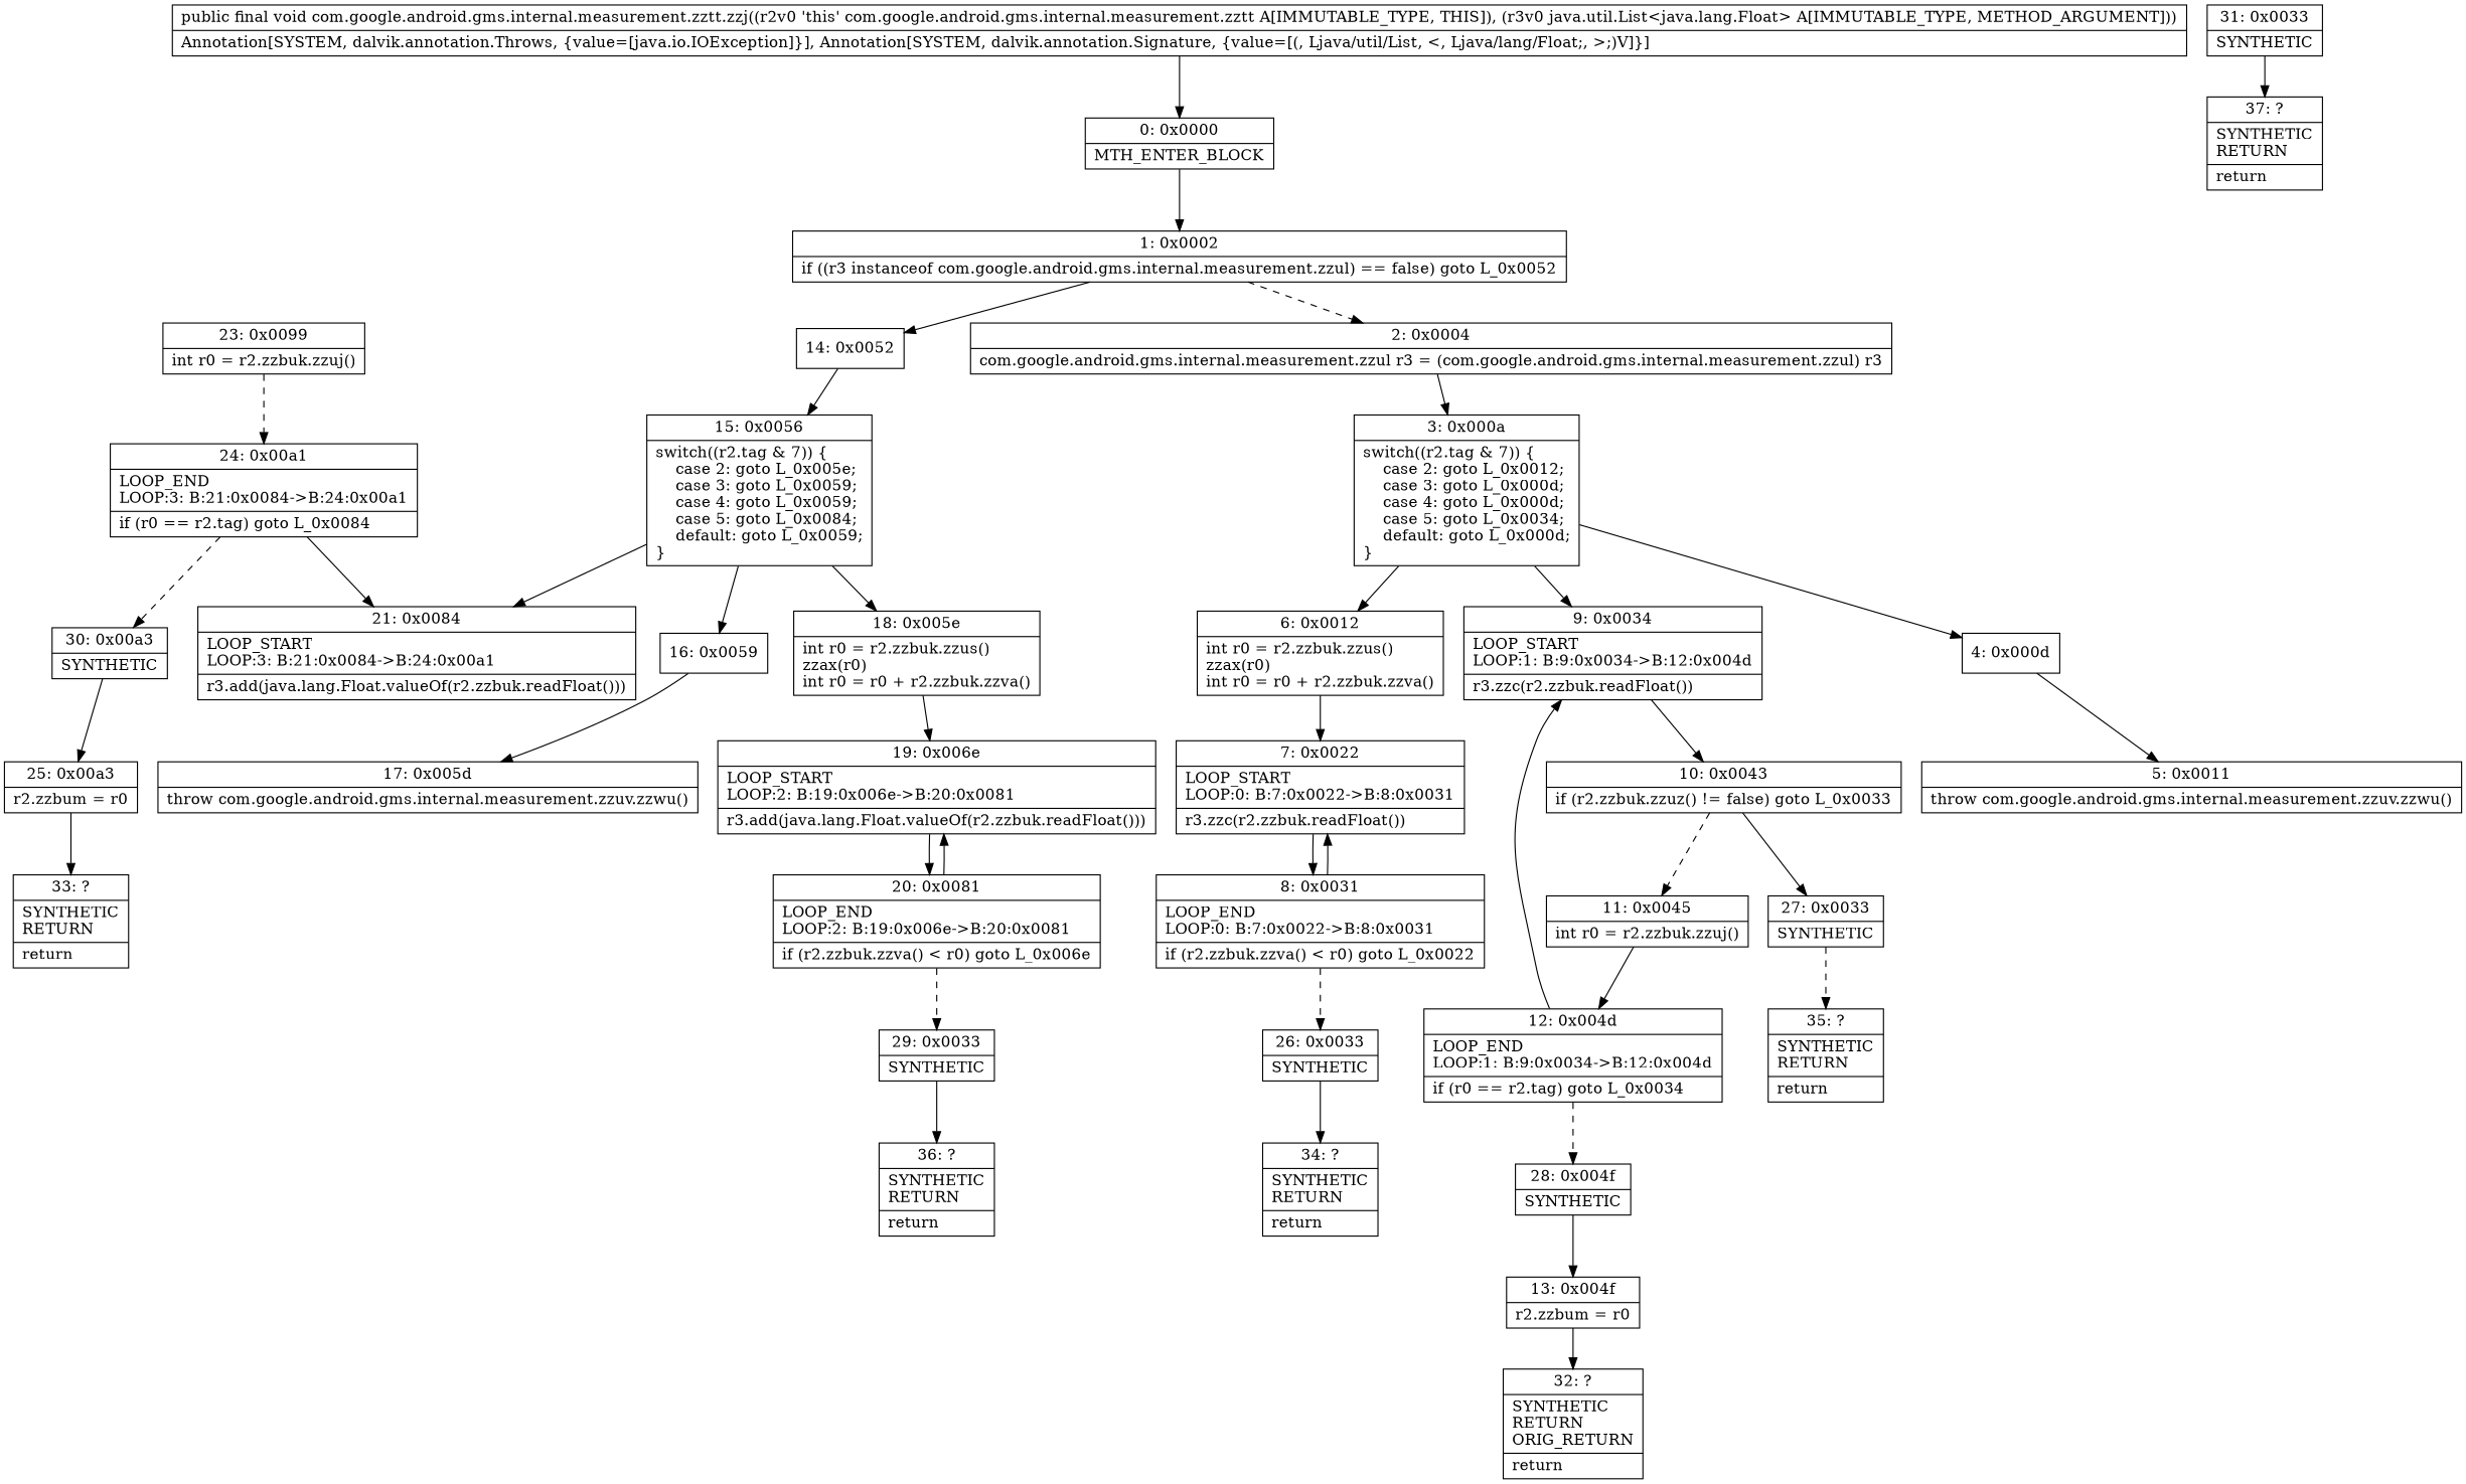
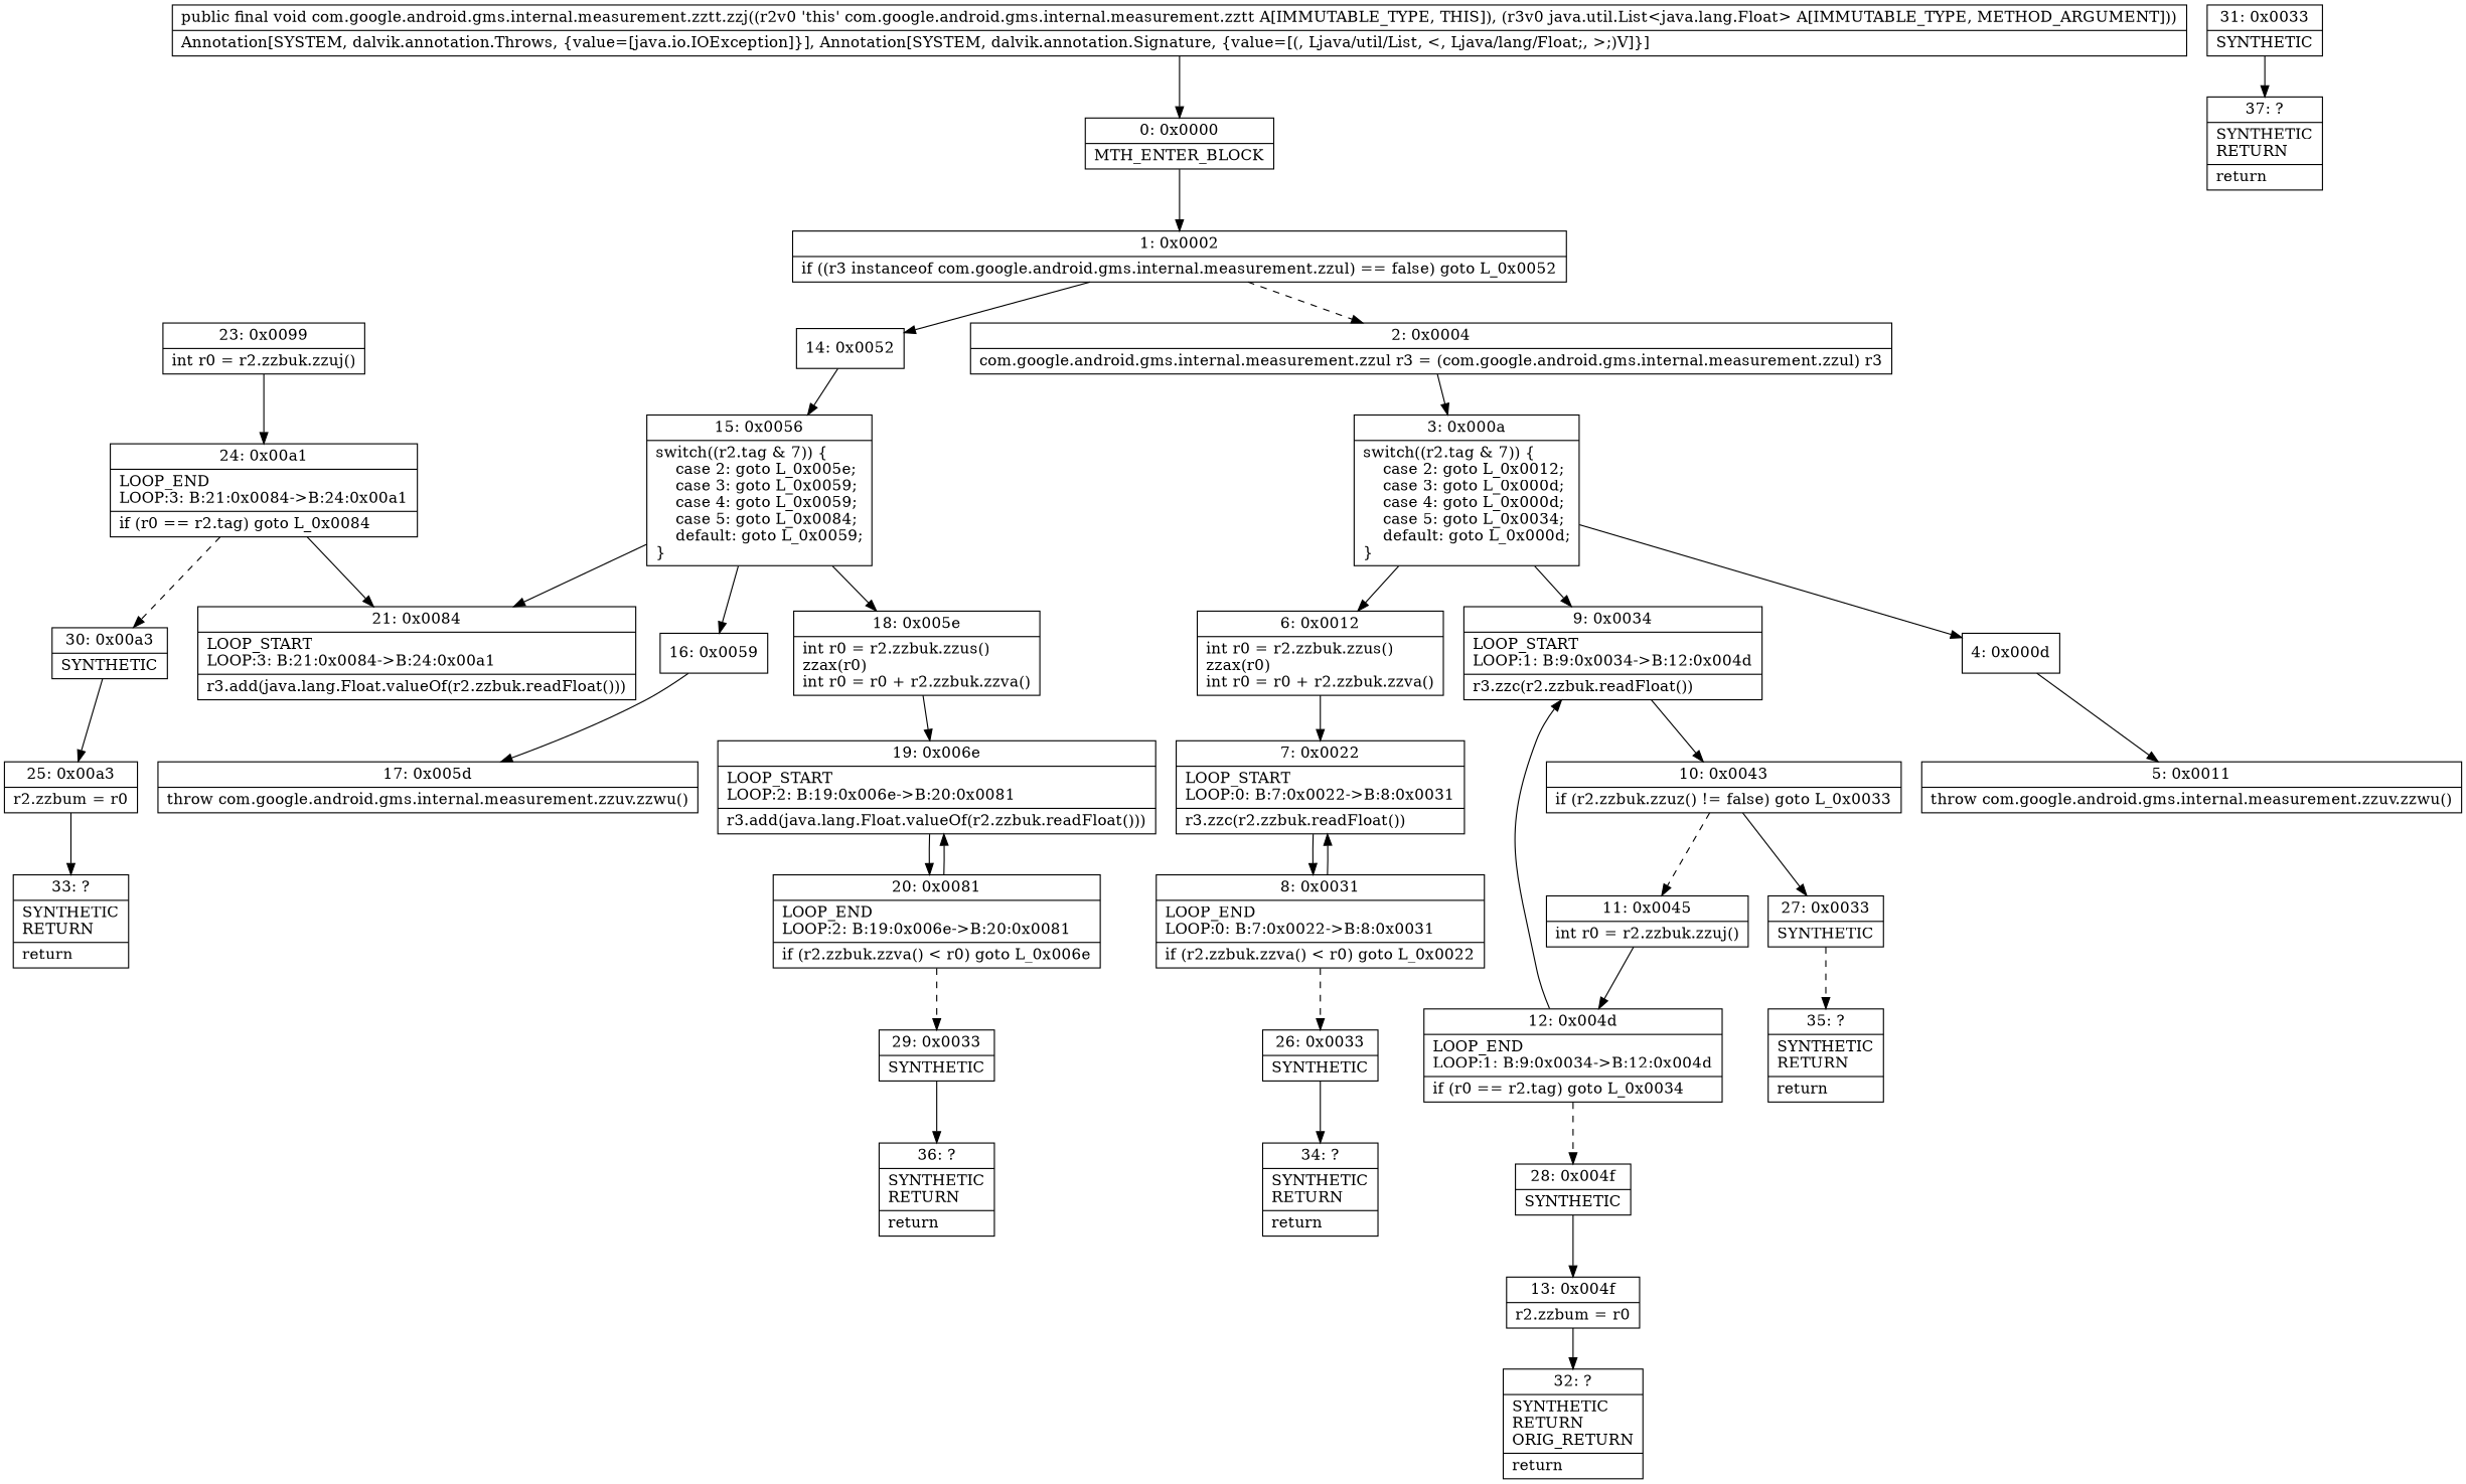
  digraph {
    node [shape=record]
    n1 [label="{0\:\ 0x0000|MTH_ENTER_BLOCK\l}"]
    n2 [label="{1\:\ 0x0002|if ((r3 instanceof com.google.android.gms.internal.measurement.zzul) == false) goto L_0x0052\l}"]
    n3 [label="{2\:\ 0x0004|com.google.android.gms.internal.measurement.zzul r3 = (com.google.android.gms.internal.measurement.zzul) r3\l}"]
    n4 [label="{14\:\ 0x0052}"]
    n5 [label="{3\:\ 0x000a|switch((r2.tag & 7)) \{\l    case 2: goto L_0x0012;\l    case 3: goto L_0x000d;\l    case 4: goto L_0x000d;\l    case 5: goto L_0x0034;\l    default: goto L_0x000d;\l\}\l}"]
    n6 [label="{15\:\ 0x0056|switch((r2.tag & 7)) \{\l    case 2: goto L_0x005e;\l    case 3: goto L_0x0059;\l    case 4: goto L_0x0059;\l    case 5: goto L_0x0084;\l    default: goto L_0x0059;\l\}\l}"]
    n7 [label="{4\:\ 0x000d}"]
    n8 [label="{6\:\ 0x0012|int r0 = r2.zzbuk.zzus()\lzzax(r0)\lint r0 = r0 + r2.zzbuk.zzva()\l}"]
    n9 [label="{9\:\ 0x0034|LOOP_START\lLOOP:1: B:9:0x0034\-\>B:12:0x004d\l|r3.zzc(r2.zzbuk.readFloat())\l}"]
    n10 [label="{5\:\ 0x0011|throw com.google.android.gms.internal.measurement.zzuv.zzwu()\l}"]
    n11 [label="{7\:\ 0x0022|LOOP_START\lLOOP:0: B:7:0x0022\-\>B:8:0x0031\l|r3.zzc(r2.zzbuk.readFloat())\l}"]
    n12 [label="{10\:\ 0x0043|if (r2.zzbuk.zzuz() != false) goto L_0x0033\l}"]
    n13 [label="{8\:\ 0x0031|LOOP_END\lLOOP:0: B:7:0x0022\-\>B:8:0x0031\l|if (r2.zzbuk.zzva() \< r0) goto L_0x0022\l}"]
    n14 [label="{26\:\ 0x0033|SYNTHETIC\l}"]
    n15 [label="{34\:\ ?|SYNTHETIC\lRETURN\l|return\l}"]
    n16 [label="{11\:\ 0x0045|int r0 = r2.zzbuk.zzuj()\l}"]
    n17 [label="{27\:\ 0x0033|SYNTHETIC\l}"]
    n18 [label="{12\:\ 0x004d|LOOP_END\lLOOP:1: B:9:0x0034\-\>B:12:0x004d\l|if (r0 == r2.tag) goto L_0x0034\l}"]
    n19 [label="{35\:\ ?|SYNTHETIC\lRETURN\l|return\l}"]
    n20 [label="{28\:\ 0x004f|SYNTHETIC\l}"]
    n21 [label="{13\:\ 0x004f|r2.zzbum = r0\l}"]
    n22 [label="{32\:\ ?|SYNTHETIC\lRETURN\lORIG_RETURN\l|return\l}"]
    n23 [label="{16\:\ 0x0059}"]
    n24 [label="{18\:\ 0x005e|int r0 = r2.zzbuk.zzus()\lzzax(r0)\lint r0 = r0 + r2.zzbuk.zzva()\l}"]
    n25 [label="{21\:\ 0x0084|LOOP_START\lLOOP:3: B:21:0x0084\-\>B:24:0x00a1\l|r3.add(java.lang.Float.valueOf(r2.zzbuk.readFloat()))\l}"]
    n26 [label="{17\:\ 0x005d|throw com.google.android.gms.internal.measurement.zzuv.zzwu()\l}"]
    n27 [label="{19\:\ 0x006e|LOOP_START\lLOOP:2: B:19:0x006e\-\>B:20:0x0081\l|r3.add(java.lang.Float.valueOf(r2.zzbuk.readFloat()))\l}"]
    n28 [label="{20\:\ 0x0081|LOOP_END\lLOOP:2: B:19:0x006e\-\>B:20:0x0081\l|if (r2.zzbuk.zzva() \< r0) goto L_0x006e\l}"]
    n29 [label="{29\:\ 0x0033|SYNTHETIC\l}"]
    n30 [label="{36\:\ ?|SYNTHETIC\lRETURN\l|return\l}"]
    n31 [label="{23\:\ 0x0099|int r0 = r2.zzbuk.zzuj()\l}"]
    n32 [label="{24\:\ 0x00a1|LOOP_END\lLOOP:3: B:21:0x0084\-\>B:24:0x00a1\l|if (r0 == r2.tag) goto L_0x0084\l}"]
    n33 [label="{31\:\ 0x0033|SYNTHETIC\l}"]
    n34 [label="{37\:\ ?|SYNTHETIC\lRETURN\l|return\l}"]
    n35 [label="{30\:\ 0x00a3|SYNTHETIC\l}"]
    n36 [label="{25\:\ 0x00a3|r2.zzbum = r0\l}"]
    n37 [label="{33\:\ ?|SYNTHETIC\lRETURN\l|return\l}"]
    n38 [label="{public final void com.google.android.gms.internal.measurement.zztt.zzj((r2v0 'this' com.google.android.gms.internal.measurement.zztt A[IMMUTABLE_TYPE, THIS]), (r3v0 java.util.List\<java.lang.Float\> A[IMMUTABLE_TYPE, METHOD_ARGUMENT]))  | Annotation[SYSTEM, dalvik.annotation.Throws, \{value=[java.io.IOException]\}], Annotation[SYSTEM, dalvik.annotation.Signature, \{value=[(, Ljava\/util\/List, \<, Ljava\/lang\/Float;, \>;)V]\}]\l}"]
    n1 -> n2
    n2 -> n3 [style=dashed]
    n2 -> n4
    n3 -> n5
    n4 -> n6
    n5 -> n7
    n5 -> n8
    n5 -> n9
    n6 -> n23
    n6 -> n24
    n6 -> n25
    n7 -> n10
    n8 -> n11
    n9 -> n12
    n11 -> n13
    n12 -> n16 [style=dashed]
    n12 -> n17
    n13 -> n11
    n13 -> n14 [style=dashed]
    n14 -> n15
    n16 -> n18
    n17 -> n19 [style=dashed]
    n18 -> n9
    n18 -> n20 [style=dashed]
    n20 -> n21
    n21 -> n22
    n23 -> n26
    n24 -> n27
    n27 -> n28
    n28 -> n27
    n28 -> n29 [style=dashed]
    n29 -> n30
-   n31 -> n32 [style=dashed]
+   n31 -> n32
    n32 -> n25
    n32 -> n35 [style=dashed]
    n33 -> n34
    n35 -> n36
    n36 -> n37
    n38 -> n1
  }
